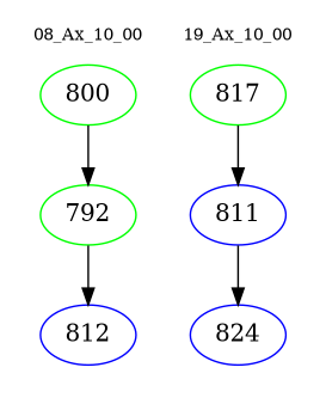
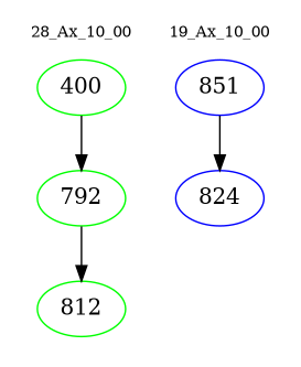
  digraph {
    node [color=green]
    edge [color=black]
-   n1 [label=800]
+   n1 [label=400]
    n2 [label=792]
-   n3 [color=blue label=812]
-   n4 [label=817]
-   n5 [color=blue label=811]
+   n3 [label=812]
+   n5 [color=blue label=851]
    n6 [color=blue label=824]
    subgraph cluster_1 {
      color=white
      fontsize=10
-     label="08_Ax_10_00"
+     label="28_Ax_10_00"
      n1
      n2
      n3
    }
    subgraph cluster_2 {
      color=white
      fontsize=10
      label="19_Ax_10_00"
-     n4
      n5
      n6
    }
    n1 -> n2
    n2 -> n3
-   n4 -> n5
    n5 -> n6
  }
